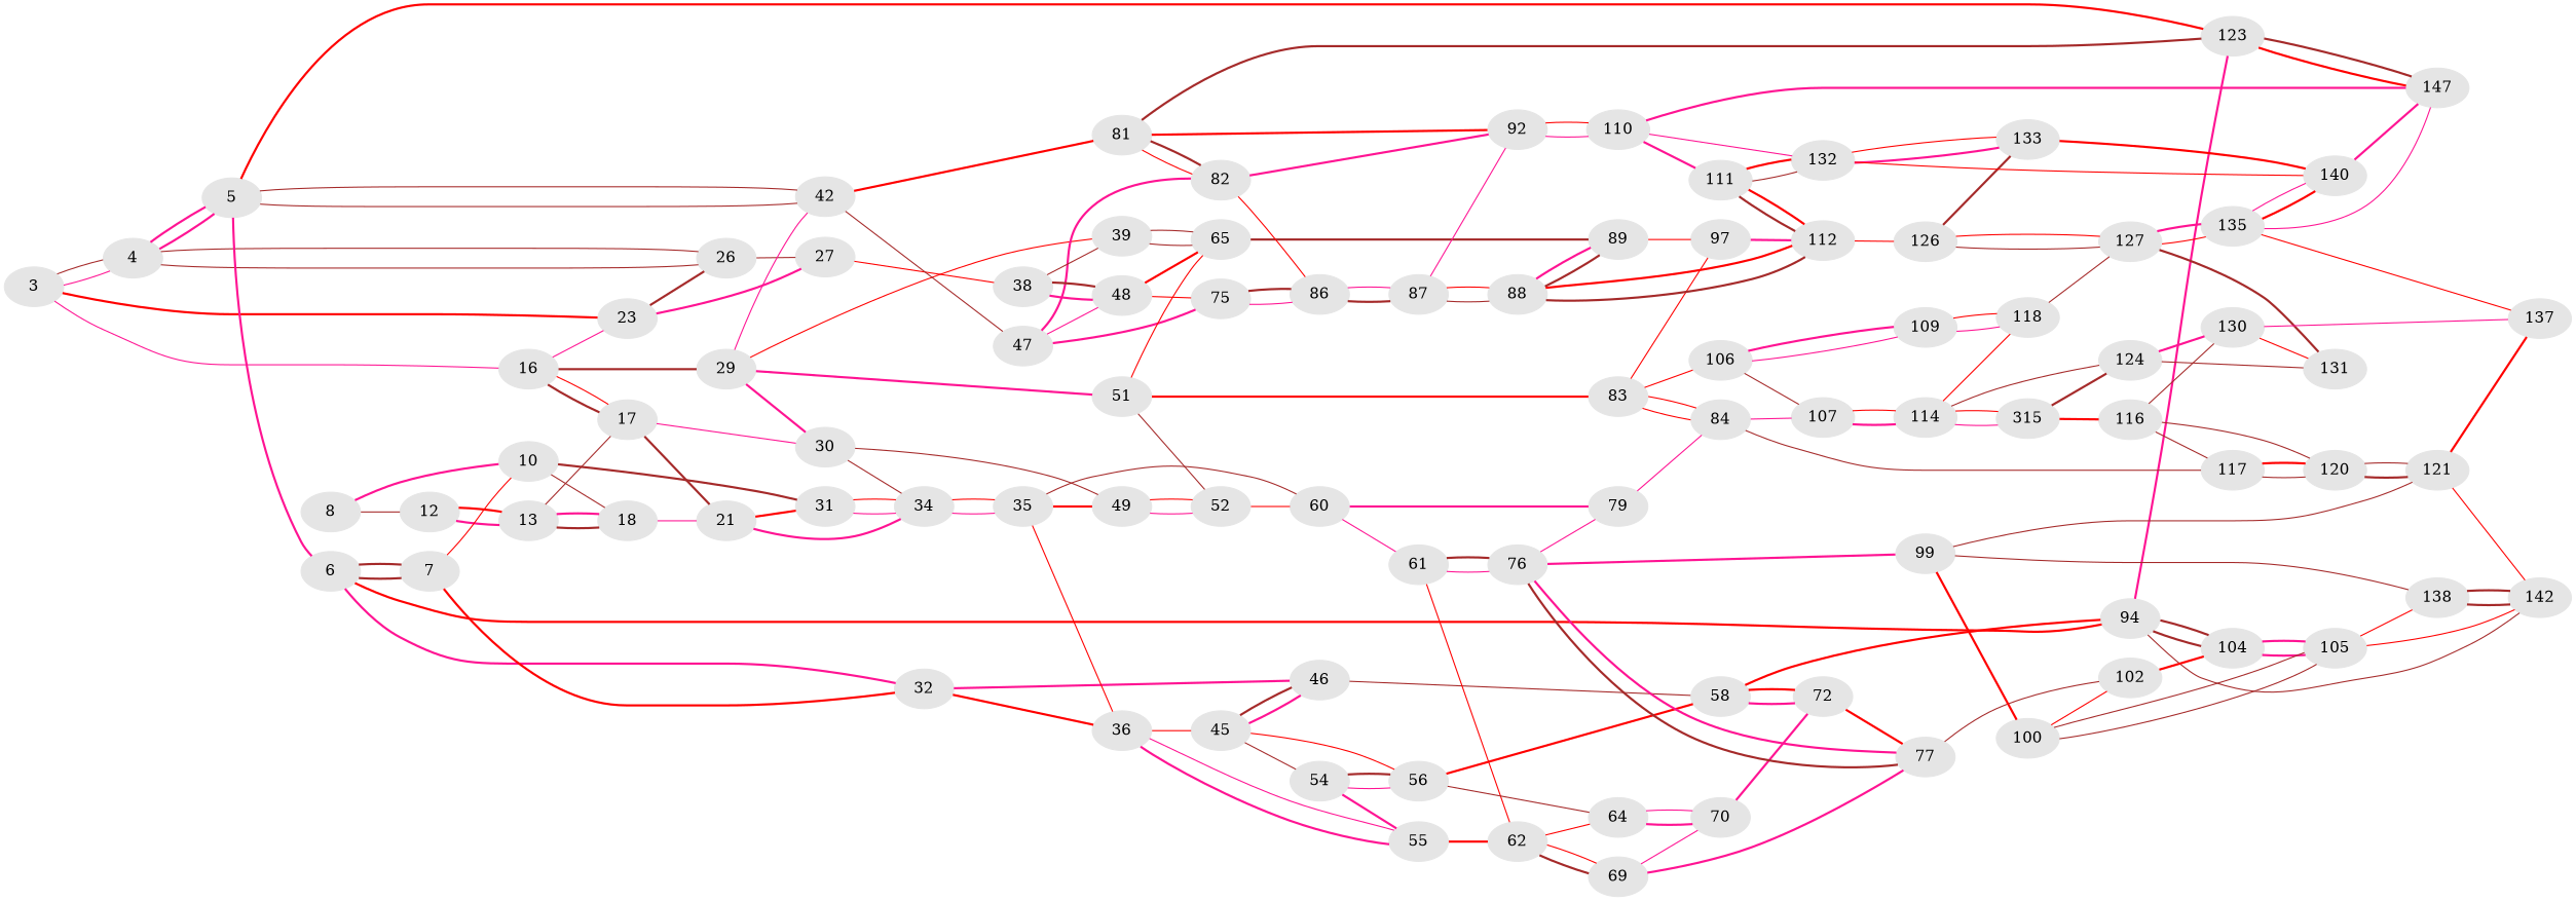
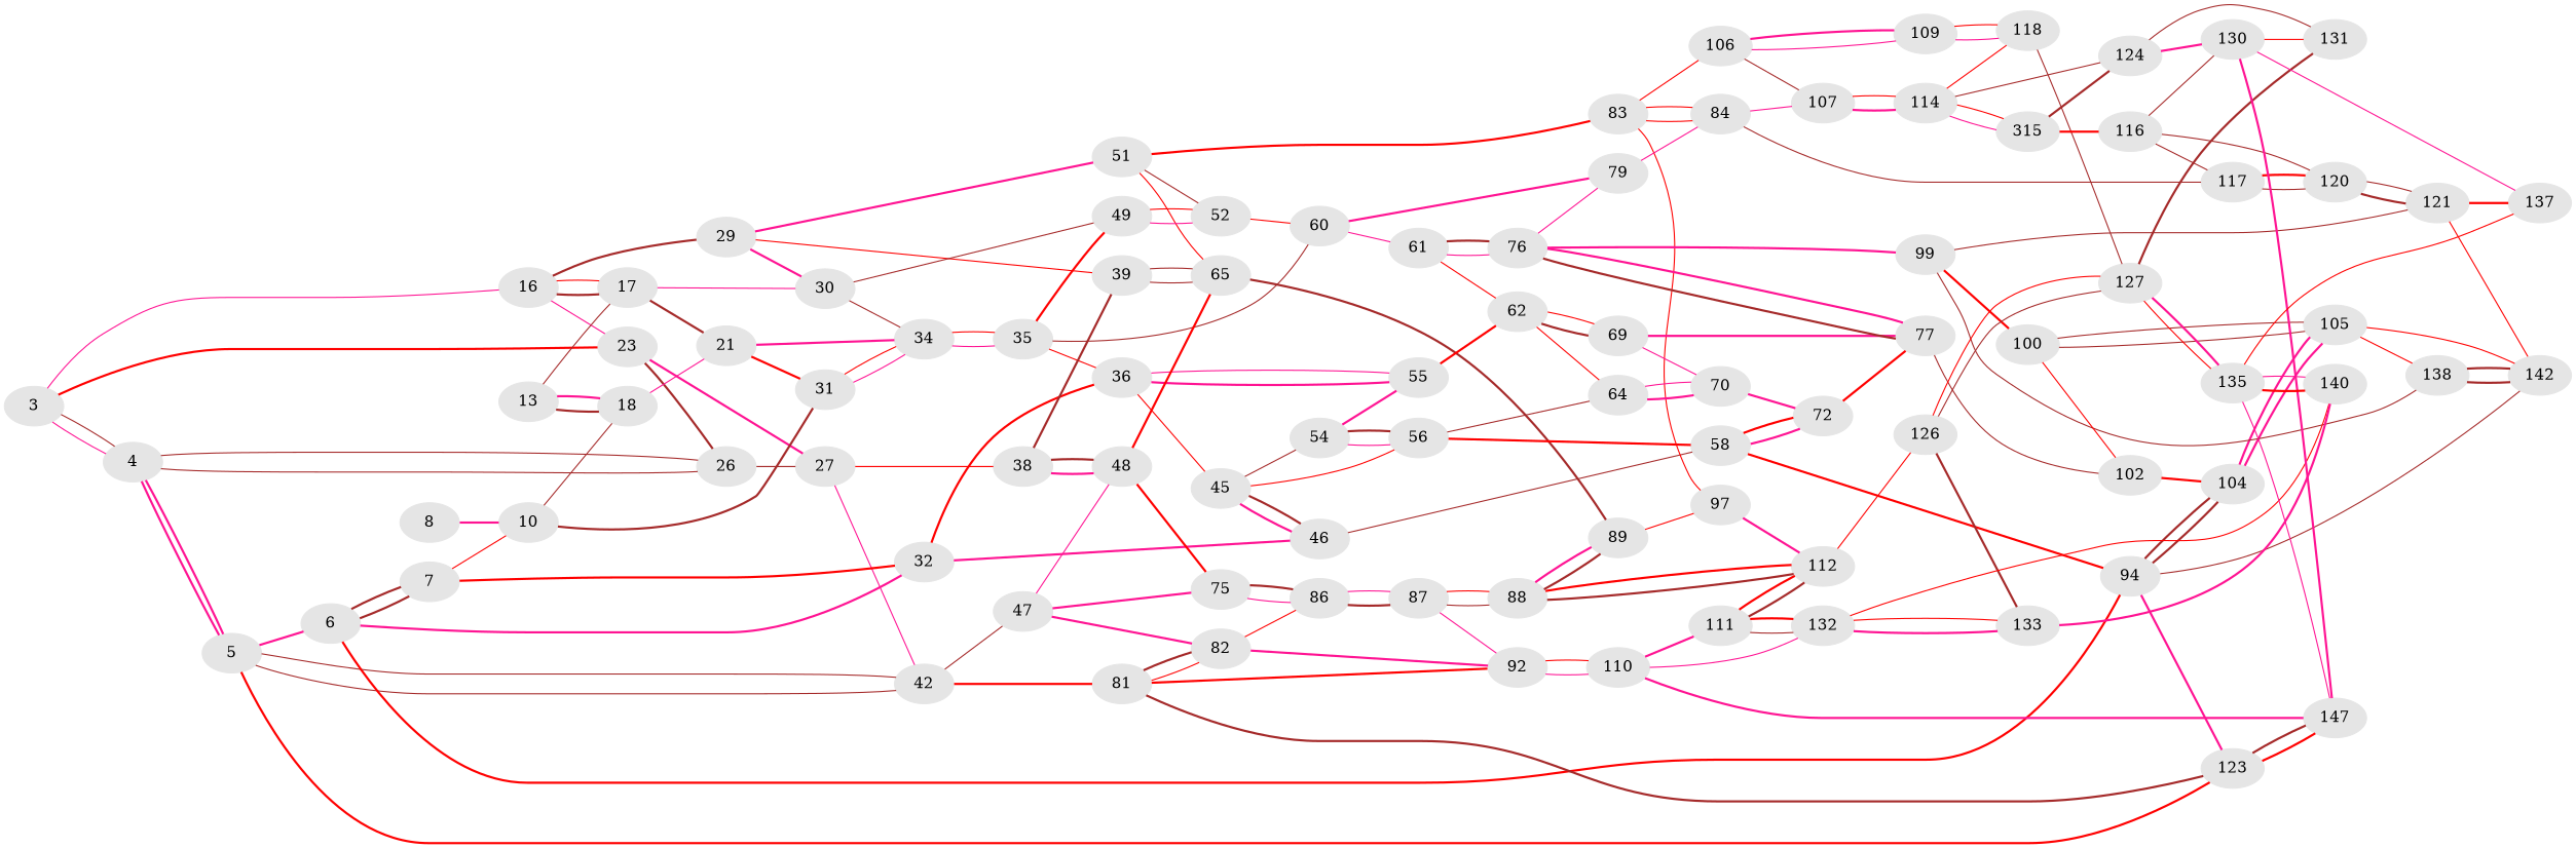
  graph {
    rankdir=LR
    node [color=gray90 style=filled]
    edge [color=brown style=solid]
    3 [super="+15"]
    4
    16 [super="+25"]
    23 [super="+24"]
    8 [super="+9"]
    10 [super="+19"]
-   12
    13 [super="+14"]
    18
    17 [super="+20"]
    5
    26
    29 [super="+40"]
    27 [super="+28"]
    6
    42 [super="+43"]
    123
    7 [super="+11"]
    32 [super="+33"]
    94 [super="+95"]
    47 [super="+74"]
    81 [super="+91"]
    147 [super="+148"]
    36 [super="+37"]
    46
    104
    142 [super="+146"]
    31
    21 [super="+22"]
    34 [super="+41"]
    30 [super="+44"]
    39
    51 [super="+66"]
    49
    35 [super="+50"]
    38
    48 [super="+67"]
    65 [super="+68"]
    52
    83 [super="+98"]
    45 [super="+53"]
    55
    58 [super="+59"]
    60 [super="+73"]
    61
    79
    54
    56 [super="+57"]
    62 [super="+63"]
    75
    89
    82 [super="+90"]
    92 [super="+93"]
    64
    72
    86
    84 [super="+85"]
    97 [super="+108"]
    106
    69 [super="+78"]
    70 [super="+71"]
    77 [super="+96"]
    76 [super="+80"]
    99 [super="+122"]
    102 [super="+103"]
    87
    100 [super="+101"]
    121 [super="+141"]
    138
    107
    117
    110 [super="+143"]
    112 [super="+113"]
    109
    114 [super="+119"]
    120
    88
    126
    111
    132 [super="+144"]
    105 [super="+139"]
    118
    137
    n84 [label=315]
    124 [super="+125"]
    127 [super="+128"]
    133
    140 [super="+145"]
    116 [super="+129"]
    130 [super="+134"]
    131
    135 [super="+136"]
    3 -- 4 [color=deeppink]
    3 -- 4
    3 -- 16 [color=deeppink]
    3 -- 23 [color=red style=bold]
    4 -- 5 [color=deeppink style=bold]
    4 -- 5 [color=deeppink style=bold]
    4 -- 26
    4 -- 26
    16 -- 23 [color=deeppink]
    16 -- 17 [style=bold]
    16 -- 17 [color=red]
    16 -- 29 [style=bold]
    23 -- 26 [style=bold]
    23 -- 27 [color=deeppink style=bold]
    8 -- 10 [color=deeppink style=bold]
-   8 -- 12 [weight=2]
    10 -- 18
    10 -- 31 [style=bold]
-   12 -- 13 [color=deeppink style=bold]
-   12 -- 13 [color=red style=bold]
    13 -- 18 [style=bold]
    13 -- 18 [color=deeppink style=bold]
    13 -- 17
    18 -- 21 [color=deeppink]
    17 -- 21 [style=bold]
    17 -- 30 [color=deeppink]
    5 -- 6 [color=deeppink style=bold]
    5 -- 42
    5 -- 42
    5 -- 123 [color=red style=bold]
    26 -- 27
    29 -- 30 [color=deeppink style=bold]
    29 -- 39 [color=red]
    29 -- 51 [color=deeppink style=bold]
-   29 -- 42 [color=deeppink]
+   27 -- 42 [color=deeppink]
    27 -- 38 [color=red]
    6 -- 7 [style=bold]
    6 -- 7 [style=bold]
    6 -- 32 [color=deeppink style=bold]
    6 -- 94 [color=red style=bold]
    42 -- 47
    42 -- 81 [color=red style=bold]
    123 -- 147 [color=red style=bold]
    123 -- 147 [style=bold]
    7 -- 10 [color=red]
    7 -- 32 [color=red style=bold]
    32 -- 36 [color=red style=bold]
    32 -- 46 [color=deeppink style=bold]
    94 -- 123 [color=deeppink style=bold]
    94 -- 104 [style=bold]
    94 -- 104 [style=bold]
    94 -- 142
    47 -- 48 [color=deeppink]
    47 -- 75 [color=deeppink style=bold]
    47 -- 82 [color=deeppink style=bold]
    81 -- 123 [style=bold]
    81 -- 82 [color=red]
    81 -- 82 [style=bold]
    81 -- 92 [color=red style=bold]
    36 -- 45 [color=red]
    36 -- 55 [color=deeppink style=bold]
    36 -- 55 [color=deeppink]
    46 -- 58
    104 -- 105 [color=deeppink style=bold]
    104 -- 105 [color=deeppink style=bold]
    31 -- 34 [color=deeppink]
    31 -- 34 [color=red]
    21 -- 31 [color=red style=bold]
    21 -- 34 [color=deeppink style=bold]
    34 -- 35 [color=deeppink]
    34 -- 35 [color=red]
    30 -- 34
    30 -- 49
    39 -- 65
    39 -- 65
    51 -- 65 [color=red]
    51 -- 52
    51 -- 83 [color=red style=bold]
    49 -- 52 [color=deeppink]
    49 -- 52 [color=red]
    35 -- 36 [color=red]
    35 -- 49 [color=red style=bold]
    35 -- 60
-   38 -- 39
+   38 -- 39 [style=bold]
    38 -- 48 [color=deeppink style=bold]
    38 -- 48 [style=bold]
    48 -- 65 [color=red style=bold]
-   48 -- 75 [color=red]
+   48 -- 75 [color=red style=bold]
    65 -- 89 [style=bold]
    52 -- 60 [color=red]
    83 -- 84 [color=red]
    83 -- 84 [color=red]
    83 -- 97 [color=red]
    83 -- 106 [color=red]
    45 -- 46 [color=deeppink style=bold]
    45 -- 46 [style=bold]
    45 -- 54
    45 -- 56 [color=red]
    55 -- 62 [color=red style=bold]
    58 -- 94 [color=red style=bold]
    58 -- 72 [color=deeppink style=bold]
    58 -- 72 [color=red style=bold]
    60 -- 61 [color=deeppink]
    60 -- 79 [color=deeppink style=bold]
    61 -- 62 [color=red]
    61 -- 76 [color=deeppink]
    61 -- 76 [style=bold]
    79 -- 84 [color=deeppink]
    54 -- 55 [color=deeppink style=bold]
    54 -- 56 [color=deeppink]
    54 -- 56 [style=bold]
    56 -- 58 [color=red style=bold]
    56 -- 64
    62 -- 64 [color=red]
    62 -- 69 [style=bold]
    62 -- 69 [color=red]
    75 -- 86 [color=deeppink]
    75 -- 86 [style=bold]
    89 -- 97 [color=red]
    82 -- 92 [color=deeppink style=bold]
    82 -- 86 [color=red]
    92 -- 110 [color=deeppink]
    92 -- 110 [color=red]
    64 -- 70 [color=deeppink style=bold]
    64 -- 70 [color=deeppink]
    72 -- 77 [color=red style=bold]
    86 -- 87 [style=bold]
    86 -- 87 [color=deeppink]
    84 -- 107 [color=deeppink]
    84 -- 117
    97 -- 112 [color=deeppink style=bold]
    106 -- 107
    106 -- 109 [color=deeppink]
    106 -- 109 [color=deeppink style=bold]
    69 -- 70 [color=deeppink weight=2]
    69 -- 77 [color=deeppink style=bold]
    70 -- 72 [color=deeppink style=bold]
    77 -- 102
    76 -- 79 [color=deeppink]
    76 -- 77 [style=bold]
    76 -- 77 [color=deeppink style=bold]
    76 -- 99 [color=deeppink style=bold]
    99 -- 100 [color=red style=bold]
    99 -- 121
    99 -- 138
    102 -- 104 [color=red style=bold]
    87 -- 92 [color=deeppink]
    87 -- 88
    87 -- 88 [color=red]
    100 -- 102 [color=red weight=2]
    100 -- 105
    100 -- 105
    121 -- 142 [color=red]
    121 -- 137 [color=red style=bold]
    138 -- 142 [style=bold]
    138 -- 142 [style=bold]
    107 -- 114 [color=deeppink style=bold]
    107 -- 114 [color=red]
    117 -- 120
    117 -- 120 [color=red style=bold]
    110 -- 147 [color=deeppink style=bold]
    110 -- 111 [color=deeppink style=bold]
    110 -- 132 [color=deeppink]
    112 -- 126 [color=red]
    109 -- 118 [color=deeppink]
    109 -- 118 [color=red]
    114 -- 118 [color=red]
    114 -- n84 [color=deeppink]
    114 -- n84 [color=red]
    114 -- 124
    120 -- 121 [style=bold]
    120 -- 121
    88 -- 89 [style=bold]
    88 -- 89 [color=deeppink style=bold]
    88 -- 112 [style=bold]
    88 -- 112 [color=red style=bold]
    126 -- 127
    126 -- 127 [color=red]
    126 -- 133 [style=bold]
    111 -- 112 [style=bold]
    111 -- 112 [color=red style=bold]
    111 -- 132
    111 -- 132 [color=red style=bold]
    132 -- 133 [color=deeppink style=bold]
    132 -- 133 [color=red]
    132 -- 140 [color=red]
    105 -- 142 [color=red]
    105 -- 138 [color=red]
    118 -- 127
    n84 -- 124 [style=bold]
    n84 -- 116 [color=red style=bold]
    124 -- 130 [color=deeppink style=bold]
    124 -- 131
    127 -- 131 [style=bold]
    127 -- 135 [color=red]
    127 -- 135 [color=deeppink style=bold]
-   133 -- 140 [color=red style=bold]
-   140 -- 147 [color=deeppink style=bold]
+   133 -- 140 [color=deeppink style=bold]
+   130 -- 147 [color=deeppink style=bold]
    116 -- 117
    116 -- 120
    116 -- 130
    130 -- 137 [color=deeppink]
    130 -- 131 [color=red]
    135 -- 147 [color=deeppink]
    135 -- 137 [color=red]
    135 -- 140 [color=red style=bold]
    135 -- 140 [color=deeppink]
  }
